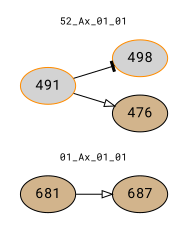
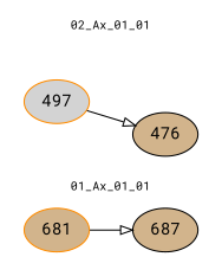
  digraph {
    fontname="Roboto Mono"
    rankdir=LR
    node [color=darkorange fillcolor=tan fontname="Roboto Mono" style=filled]
    edge [arrowhead=onormal color=black fontname="Roboto Mono"]
-   n1 [color=black label=681]
+   n1 [label=681]
    n2 [color=black label=687]
-   n3 [fillcolor=lightgrey label=491]
+   n3 [fillcolor=lightgrey label=497]
    n4 [color=black label=476]
-   n5 [fillcolor=lightgrey label=498]
    subgraph cluster_1 {
      color=white
      fontsize=10
      label="01_Ax_01_01"
      n1
      n2
    }
    subgraph cluster_2 {
      color=white
      fontsize=10
-     label="52_Ax_01_01"
+     label="02_Ax_01_01"
      n3
      n4
-     n5
    }
    n1 -> n2
    n3 -> n4
-   n3 -> n5 [arrowhead=tee]
  }
